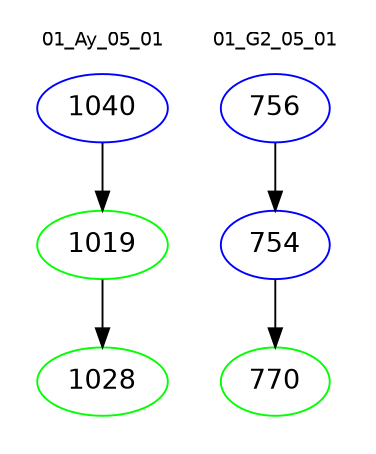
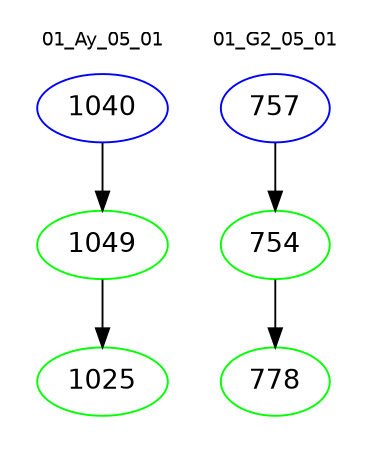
  digraph {
    fontname="DejaVu Sans"
    node [color=green fontname="DejaVu Sans"]
    edge [color=black fontname="DejaVu Sans"]
-   n1 [label=1019]
-   n2 [label=1028]
+   n1 [label=1049]
+   n2 [label=1025]
    n3 [color=blue label=1040]
-   n4 [color=blue label=754]
-   n5 [color=blue label=756]
-   n6 [label=770]
+   n4 [label=754]
+   n5 [color=blue label=757]
+   n6 [label=778]
    subgraph cluster_1 {
      color=white
      fontsize=10
      label="01_Ay_05_01"
      n1
      n2
      n3
    }
    subgraph cluster_2 {
      color=white
      fontsize=10
      label="01_G2_05_01"
      n4
      n5
      n6
    }
    n1 -> n2
    n3 -> n1
    n4 -> n6
    n5 -> n4
  }
